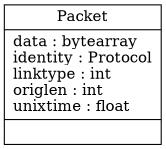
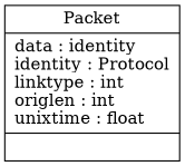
  digraph {
    rankdir=BT
-   n1 [label="{Packet|data : bytearray\lidentity : Protocol\llinktype : int\loriglen : int\lunixtime : float\l|}" shape=record]
+   n1 [label="{Packet|data : identity\lidentity : Protocol\llinktype : int\loriglen : int\lunixtime : float\l|}" shape=record]
  }
